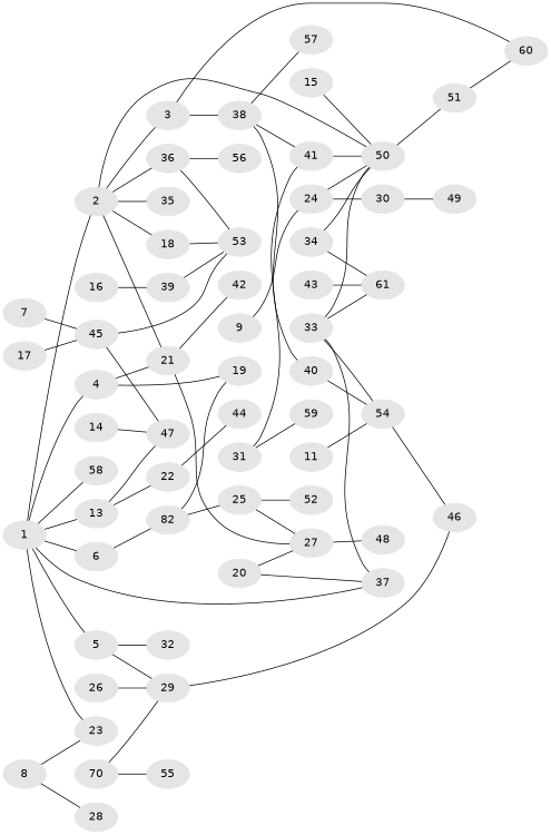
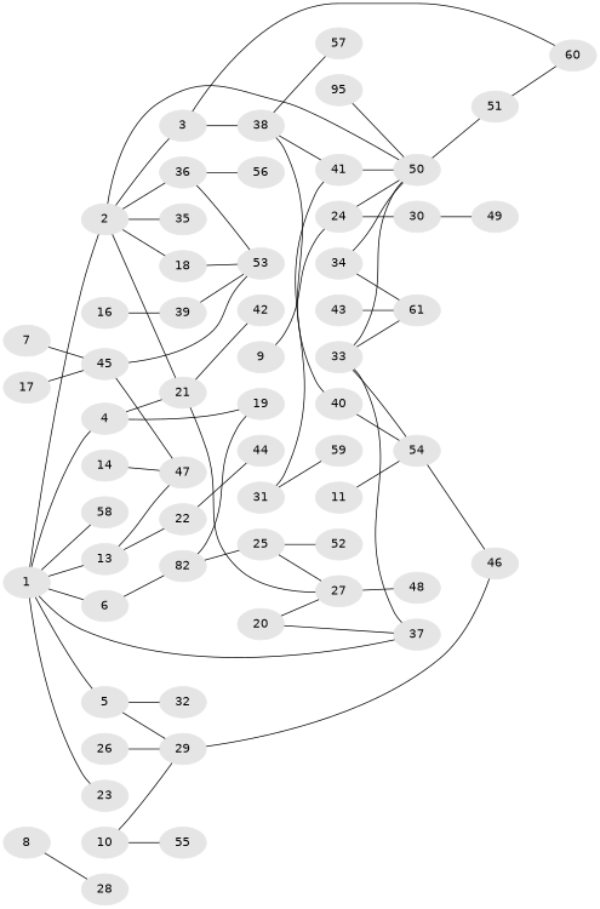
  graph {
    fontname="DejaVu Sans"
    rankdir=LR
    node [color=gray90 fontname="DejaVu Sans" style=filled]
    edge [fontname="DejaVu Sans" weight=1.0]
    1
    2
    4
    5
    6
    13
    23
    37
    58
    3
    18
    21
    35
    36
    50
    19
    29
    32
    n19 [label=82]
    22
    47
    38
    60
    53
    27
    42
    56
    51
    41
    40
    57
    39
    46
    25
    7
    45
    8
    28
    9
    24
    30
-   10 [label=70]
+   10
    55
    11
    54
    52
    44
    14
-   15
+   15 [label=95]
    16
    17
    20
    48
    49
    26
    31
    59
    33
    61
    34
    43
    1 -- 2
    1 -- 4
    1 -- 5
    1 -- 6
    1 -- 13
    1 -- 23
    1 -- 37
    1 -- 58
    2 -- 3
    2 -- 18
    2 -- 21
    2 -- 35
    2 -- 36
    2 -- 50
    4 -- 21
    4 -- 19
    5 -- 29
    5 -- 32
    6 -- n19
    13 -- 22
    13 -- 47
    3 -- 38
    3 -- 60
    18 -- 53
    21 -- 27
    21 -- 42
    36 -- 53
    36 -- 56
    50 -- 51
    29 -- 46
    n19 -- 19
    n19 -- 25
    22 -- 44
    38 -- 41
    38 -- 40
    38 -- 57 [weight=2.0]
    27 -- 48
    51 -- 60
    41 -- 50
    40 -- 54
    39 -- 53
    25 -- 27
    25 -- 52
    7 -- 45
    45 -- 47
    45 -- 53
-   8 -- 23
    8 -- 28
    9 -- 24
    24 -- 50
    24 -- 30
    30 -- 49
    10 -- 29
    10 -- 55
    11 -- 54
    54 -- 46
    14 -- 47
    15 -- 50
    16 -- 39
    17 -- 45
    20 -- 37
    20 -- 27
    26 -- 29
    31 -- 41
    31 -- 59
    33 -- 37
    33 -- 50
    33 -- 54
    33 -- 61
    34 -- 50
    34 -- 61
    43 -- 61
  }
